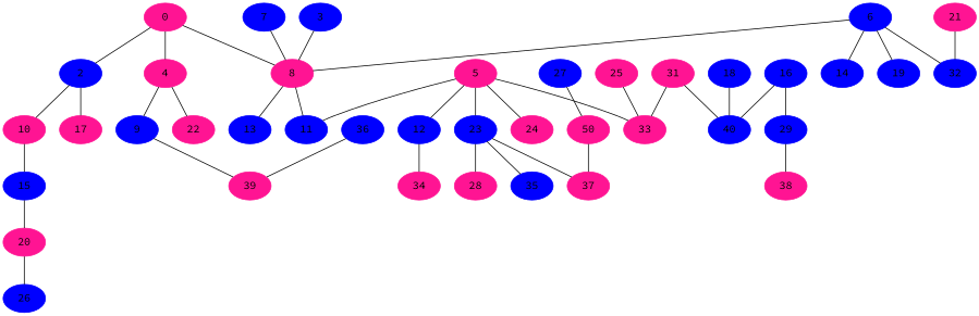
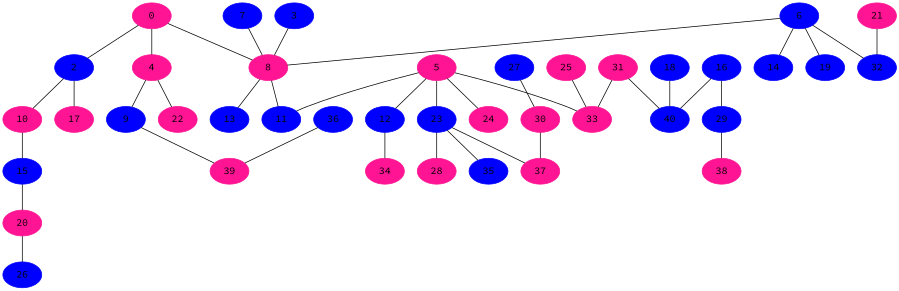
  graph {
    fontname="Source Code Pro"
    node [color=blue fontname="Source Code Pro" style=filled]
    edge [fontname="Source Code Pro" weight=1.0]
    n1 [color=deeppink label=0]
    2
    4 [color=deeppink]
    8 [color=deeppink]
    10 [color=deeppink]
    17 [color=deeppink]
    9
    22 [color=deeppink]
    11
    13
    15
    3
    39 [color=deeppink]
    5 [color=deeppink]
    12
    23
    24 [color=deeppink]
    33 [color=deeppink]
    34 [color=deeppink]
    28 [color=deeppink]
    35
    37 [color=deeppink]
    6
    14
    19
    32
    7
    20 [color=deeppink]
    26
    16
    29
    40
    38 [color=deeppink]
    18
    21 [color=deeppink]
    25 [color=deeppink]
-   30 [color=deeppink label=50]
+   30 [color=deeppink]
    27
    31 [color=deeppink]
    36
    n1 -- 2
    n1 -- 4
    n1 -- 8
    2 -- 10
    2 -- 17
    4 -- 9
    4 -- 22
    8 -- 11
    8 -- 13
    10 -- 15
    9 -- 39
    15 -- 20
    3 -- 8
    5 -- 11
    5 -- 12
    5 -- 23
    5 -- 24
    5 -- 33
    12 -- 34
    23 -- 28
    23 -- 35
    23 -- 37
    6 -- 8
    6 -- 14
    6 -- 19
    6 -- 32
    7 -- 8
    20 -- 26
    16 -- 29
    16 -- 40
    29 -- 38
    18 -- 40
    21 -- 32
    25 -- 33
    30 -- 37
    27 -- 30
    31 -- 33
    31 -- 40
    36 -- 39
  }
